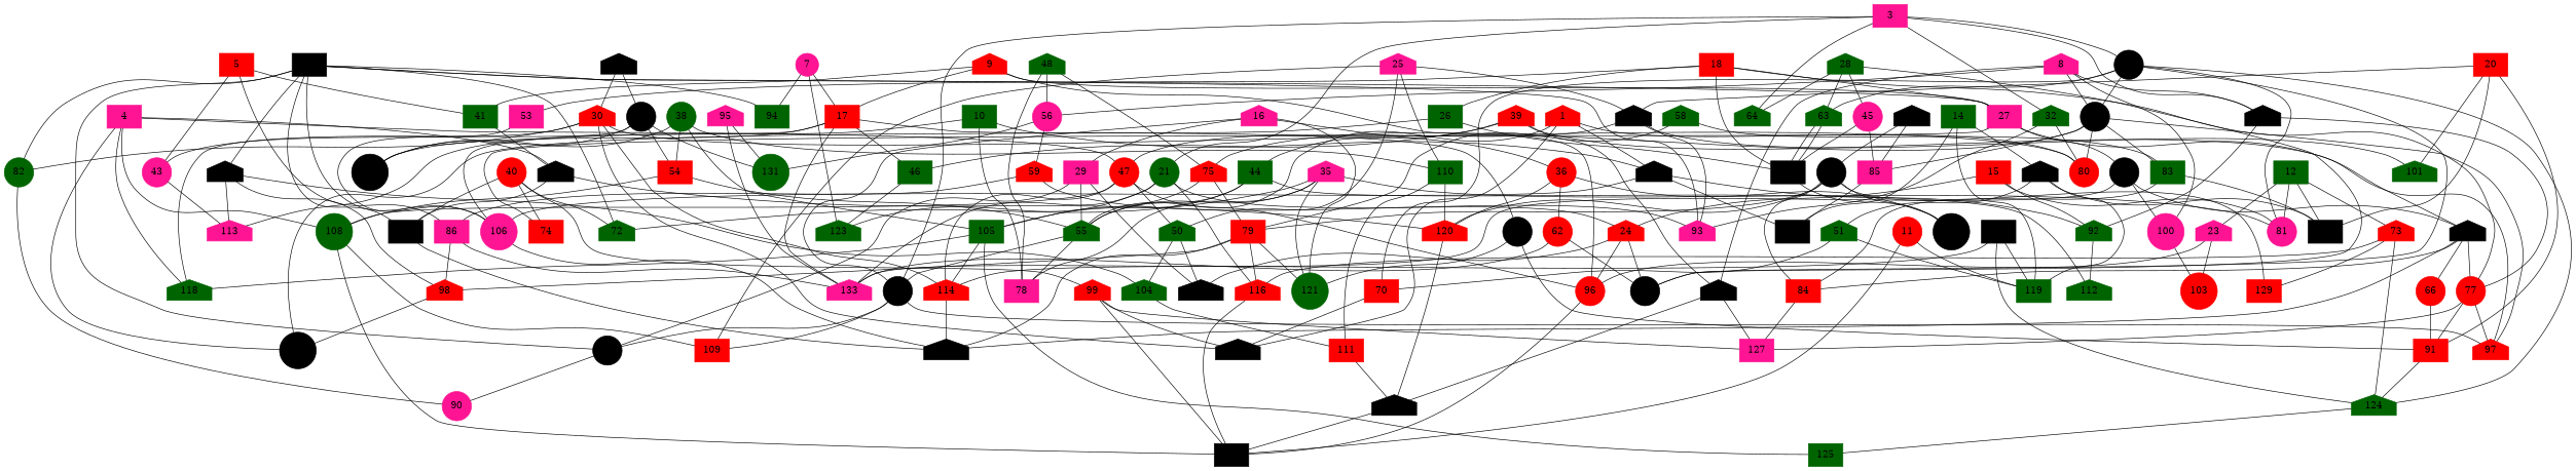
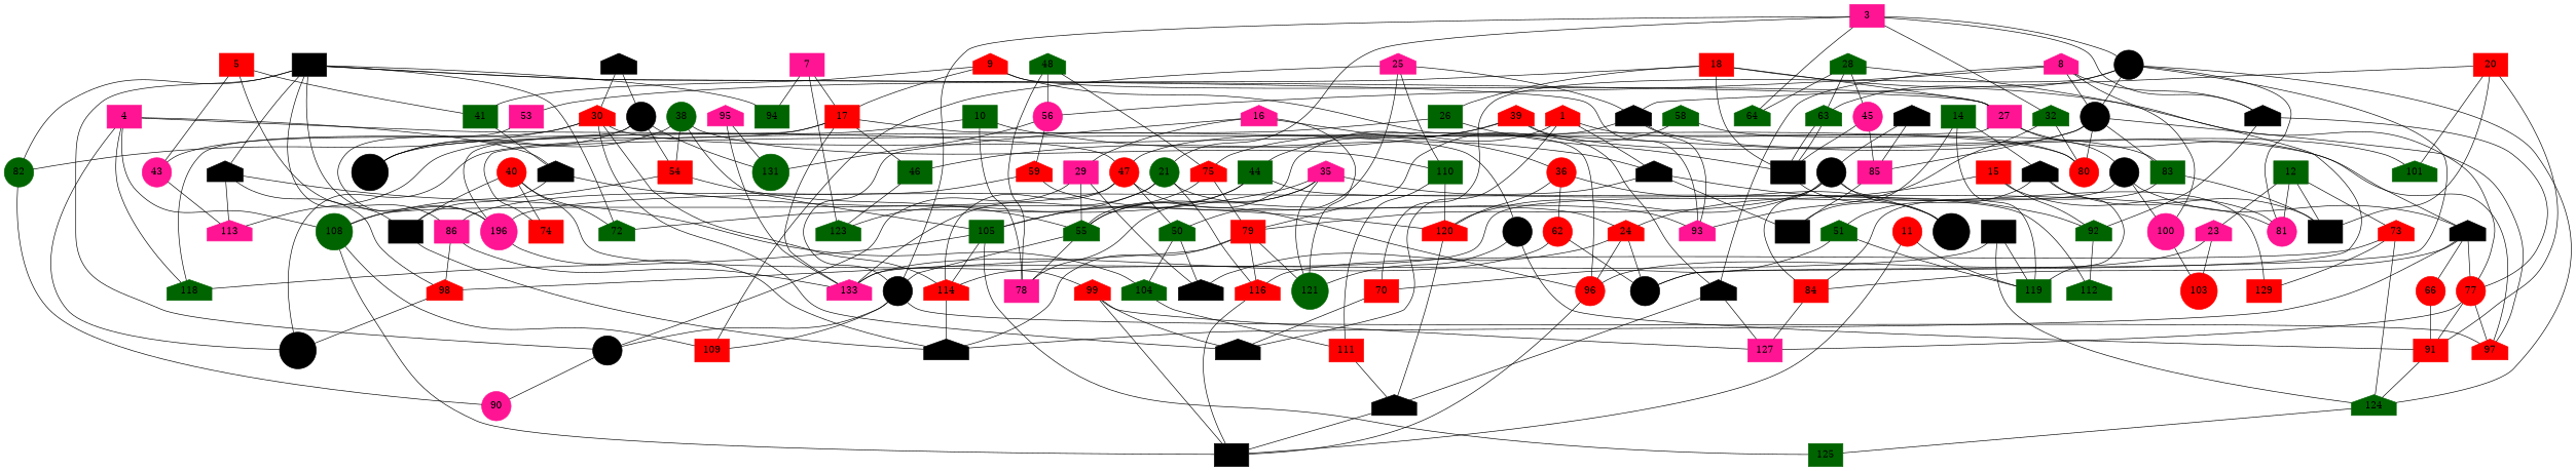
  graph {
    node [color=red shape=house style=filled]
    31 [color=black]
    1
    55 [color=darkgreen]
    80 [shape=circle]
    102 [color=black]
-   106 [color=deeppink shape=circle]
+   106 [color=deeppink shape=circle label=196]
    107 [color=black shape=box]
    92 [color=darkgreen]
    61 [color=black shape=circle]
    78 [color=deeppink shape=box]
    2 [color=black shape=box]
    114
    119 [color=darkgreen shape=box]
    124 [color=darkgreen]
    117 [color=black]
    125 [color=darkgreen shape=box]
    3 [color=deeppink shape=box]
    21 [color=darkgreen shape=circle]
    32 [color=darkgreen]
    34 [color=black]
    60 [color=black shape=circle]
    64 [color=darkgreen]
    123 [color=darkgreen]
    24
    133 [color=deeppink]
    116
    93 [color=deeppink]
    77 [shape=circle]
    69 [color=black shape=circle]
    81 [color=deeppink shape=circle]
    71 [color=black shape=circle]
    63 [color=darkgreen]
    70 [shape=box]
    89 [color=black shape=circle]
    109 [shape=box]
    97
    4 [color=deeppink shape=box]
    47 [shape=circle]
    67 [color=black]
    108 [color=darkgreen shape=circle]
    118 [color=darkgreen]
    132 [color=black shape=circle]
    96 [shape=circle]
    50 [color=darkgreen]
    76 [color=black shape=box]
    120
    130 [color=black shape=box]
    5 [shape=box]
    41 [color=darkgreen shape=box]
    43 [color=deeppink shape=circle]
    86 [color=deeppink shape=box]
    113 [color=deeppink]
    98
    6 [color=black shape=box]
    13 [color=black]
    27 [color=deeppink shape=box]
    72 [color=darkgreen]
    82 [color=darkgreen shape=circle]
    94 [color=darkgreen shape=box]
    104 [color=darkgreen]
    49 [color=black shape=circle]
    57 [color=black]
    74 [shape=box]
    90 [color=deeppink shape=circle]
-   7 [color=deeppink shape=circle]
+   7 [color=deeppink shape=box]
    17 [shape=box]
    46 [color=darkgreen shape=box]
    87 [color=black shape=circle]
    115 [color=black shape=circle]
    8 [color=deeppink]
    42 [color=black]
    56 [color=deeppink shape=circle]
    100 [color=deeppink shape=circle]
    122 [color=black]
    127 [color=deeppink shape=box]
    131 [color=darkgreen shape=circle]
    59
    85 [color=deeppink shape=box]
    75
    83 [color=darkgreen shape=box]
    103 [shape=circle]
    9
    10 [color=darkgreen shape=box]
    11 [shape=circle]
    12 [color=darkgreen shape=box]
    23 [color=deeppink]
    73
    88 [color=black shape=box]
    129 [shape=box]
    111 [shape=box]
    14 [color=darkgreen shape=box]
    33 [color=black]
    51 [color=darkgreen]
    15 [shape=box]
    128 [color=black]
    112 [color=darkgreen]
    16 [color=deeppink]
    29 [color=deeppink shape=box]
    36 [shape=circle]
    121 [color=darkgreen shape=circle]
    62 [shape=circle]
    126 [color=black shape=circle]
    91 [shape=box]
    18 [shape=box]
    26 [color=darkgreen shape=box]
    53 [color=deeppink shape=box]
    65 [color=black shape=box]
    19 [color=black]
    22 [color=black shape=circle]
    30
    54 [shape=box]
    20 [shape=box]
    37 [color=black]
    101 [color=darkgreen]
    35 [color=deeppink]
    25 [color=deeppink]
    110 [color=darkgreen shape=box]
    66 [shape=circle]
    84 [shape=box]
    28 [color=darkgreen]
    45 [color=deeppink shape=circle]
    38 [color=darkgreen shape=circle]
    105 [color=darkgreen shape=box]
    39
    44 [color=darkgreen shape=box]
    40 [shape=circle]
    99
    48 [color=darkgreen]
    79 [shape=box]
    52 [color=black]
    68 [color=black shape=circle]
    58 [color=darkgreen]
    95 [color=deeppink]
    31 -- 106
    31 -- 107
    31 -- 92
    1 -- 31
    1 -- 55
    1 -- 80
    1 -- 102
    55 -- 61
    55 -- 78
    106 -- 117
    92 -- 112
    61 -- 89
    61 -- 109
    61 -- 97
    2 -- 114
    2 -- 119
    2 -- 124
    114 -- 117
    124 -- 125
    3 -- 61
    3 -- 21
    3 -- 32
    3 -- 34
    3 -- 60
    3 -- 64
    21 -- 123
    21 -- 24
    21 -- 133
    21 -- 116
    32 -- 80
    32 -- 93
    34 -- 92
    34 -- 77
    60 -- 124
    60 -- 69
    60 -- 81
    60 -- 71
    60 -- 63
    60 -- 70
    24 -- 71
    24 -- 96
    24 -- 128
    116 -- 130
    77 -- 97
    77 -- 127
    77 -- 91
    69 -- 80
    69 -- 97
    69 -- 85
    69 -- 75
    69 -- 83
    63 -- 65
    63 -- 65
    70 -- 102
    89 -- 90
    4 -- 47
    4 -- 67
    4 -- 108
    4 -- 118
    4 -- 132
    47 -- 114
    47 -- 108
    47 -- 96
    47 -- 50
    67 -- 76
    67 -- 120
    108 -- 109
    108 -- 130
    96 -- 130
    50 -- 104
    50 -- 128
    76 -- 117
    120 -- 122
    5 -- 41
    5 -- 43
    5 -- 86
    41 -- 67
    43 -- 113
    86 -- 133
    86 -- 98
    98 -- 132
    6 -- 106
    6 -- 93
    6 -- 89
    6 -- 76
    6 -- 13
    6 -- 27
    6 -- 72
    6 -- 82
    6 -- 94
    13 -- 113
    13 -- 98
    13 -- 104
    27 -- 49
    27 -- 57
    27 -- 74
    82 -- 90
    104 -- 111
    49 -- 133
    49 -- 57
    49 -- 100
    57 -- 117
    57 -- 77
    57 -- 66
    57 -- 84
    7 -- 123
    7 -- 94
    7 -- 17
    17 -- 106
    17 -- 133
    17 -- 46
    17 -- 87
    17 -- 115
    46 -- 123
    87 -- 121
    87 -- 91
    8 -- 34
    8 -- 69
    8 -- 42
    8 -- 56
    8 -- 100
    42 -- 122
    42 -- 127
    56 -- 131
    56 -- 59
    100 -- 103
    122 -- 130
    59 -- 93
    59 -- 86
    85 -- 107
    75 -- 105
    75 -- 79
    83 -- 88
    83 -- 84
    9 -- 96
    9 -- 41
    9 -- 27
    9 -- 17
    10 -- 31
    10 -- 78
    10 -- 113
    11 -- 119
    11 -- 130
    12 -- 81
    12 -- 23
    12 -- 73
    12 -- 88
    23 -- 96
    23 -- 103
    73 -- 124
    73 -- 116
    73 -- 129
    111 -- 122
    14 -- 107
    14 -- 119
    14 -- 33
    33 -- 119
    33 -- 88
    33 -- 51
    51 -- 119
    51 -- 70
    15 -- 92
    15 -- 24
    15 -- 81
    16 -- 61
    16 -- 29
    16 -- 36
    16 -- 121
    29 -- 55
    29 -- 89
    29 -- 128
    36 -- 120
    36 -- 62
    36 -- 126
    62 -- 133
    62 -- 71
    91 -- 124
    18 -- 77
    18 -- 27
    18 -- 26
    18 -- 53
    18 -- 65
    26 -- 132
    26 -- 65
    53 -- 106
    65 -- 126
    19 -- 22
    19 -- 30
    22 -- 118
    22 -- 115
    22 -- 131
    22 -- 54
    30 -- 80
    30 -- 102
    30 -- 114
    30 -- 43
    30 -- 82
    54 -- 55
    54 -- 108
    20 -- 88
    20 -- 91
    20 -- 37
    20 -- 101
    37 -- 93
    37 -- 47
    37 -- 101
    35 -- 55
    35 -- 78
    35 -- 81
    35 -- 72
    35 -- 121
    25 -- 109
    25 -- 50
    25 -- 37
    25 -- 110
    110 -- 120
    110 -- 111
    66 -- 91
    84 -- 127
    28 -- 64
    28 -- 71
    28 -- 63
    28 -- 45
    45 -- 85
    45 -- 65
    38 -- 115
    38 -- 54
    38 -- 110
    38 -- 105
    105 -- 114
    105 -- 125
    105 -- 118
    39 -- 97
    39 -- 46
    39 -- 42
    39 -- 44
    44 -- 55
    44 -- 112
    44 -- 105
    40 -- 76
    40 -- 72
    40 -- 74
    40 -- 99
    99 -- 102
    99 -- 130
    99 -- 127
    48 -- 78
    48 -- 56
    48 -- 75
    79 -- 117
    79 -- 116
    79 -- 98
    79 -- 121
    52 -- 85
    52 -- 68
    68 -- 120
    68 -- 129
    68 -- 126
    68 -- 84
    68 -- 79
    58 -- 83
    58 -- 79
    95 -- 133
    95 -- 131
  }
